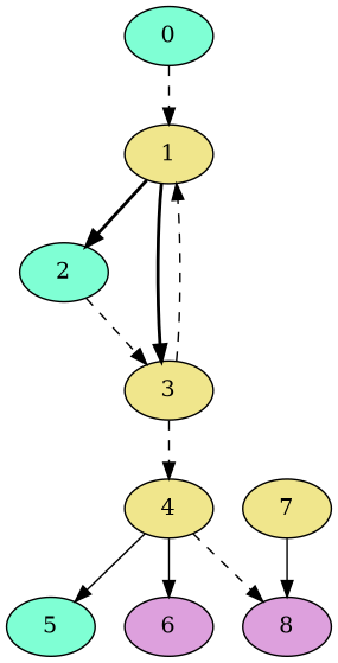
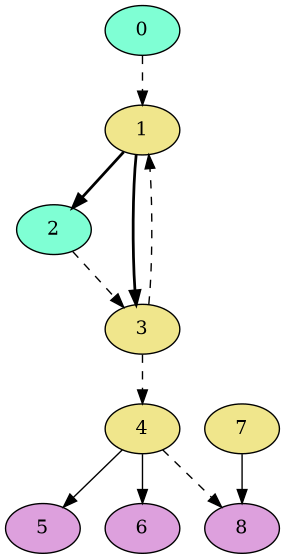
  digraph {
    node [fillcolor=khaki style=filled]
    edge [style=dashed]
    0 [fillcolor=aquamarine]
    1
    2 [fillcolor=aquamarine]
    3
    4
-   5 [fillcolor=aquamarine]
+   5 [fillcolor=plum]
    6 [fillcolor=plum]
    8 [fillcolor=plum]
    7
    0 -> 1
    1 -> 2 [style=bold]
    1 -> 3 [style=bold]
    2 -> 3
    3 -> 1
    3 -> 4
    4 -> 5 [style=solid]
    4 -> 6 [style=solid]
    4 -> 8
    7 -> 8 [style=solid]
  }
